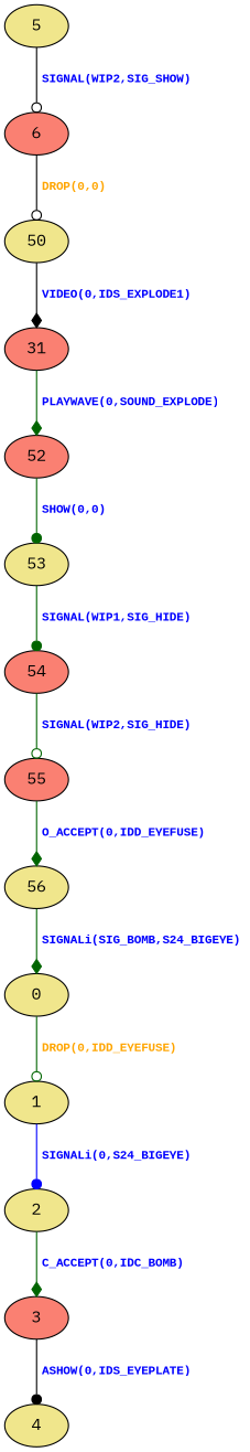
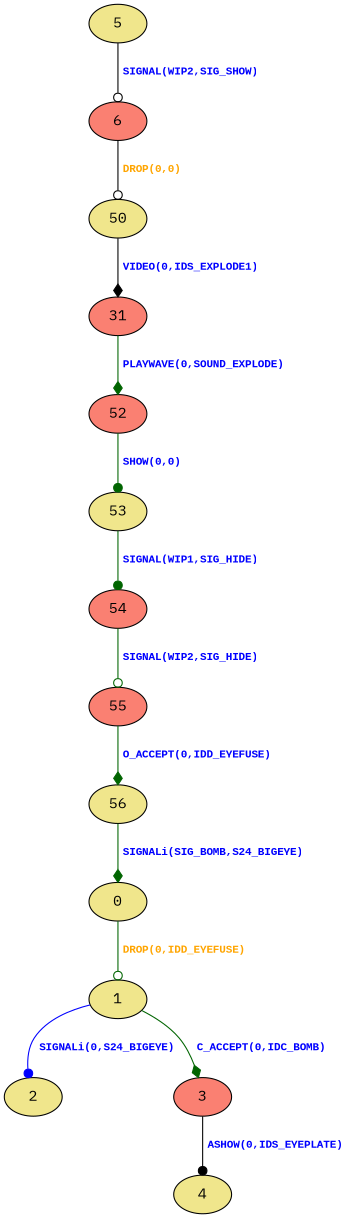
  digraph {
    fontname="IBM Plex Mono"
    node [fillcolor=khaki fontname="IBM Plex Mono" shape=oval style=filled]
    edge [arrowhead=diamond color=darkgreen fontcolor=blue fontname="IBM Plex Mono"]
    0
    1
    2
    3 [fillcolor=salmon]
    4
    6 [fillcolor=salmon]
    5
    50
    n9 [fillcolor=salmon label=31]
    52 [fillcolor=salmon]
    53
    54 [fillcolor=salmon]
    55 [fillcolor=salmon]
    56
    0 -> 1 [arrowhead=odot fontcolor=orange label=< <table border="0"><tr><td><font face="Courier New" point-size="10"><b>DROP(0,IDD_EYEFUSE)<br align="left"/></b></font></td></tr> </table>>]
    1 -> 2 [arrowhead=dot color=blue label=< <table border="0"><tr><td><font face="Courier New" point-size="10"><b>SIGNALi(0,S24_BIGEYE)<br align="left"/></b></font></td></tr> </table>>]
-   2 -> 3 [label=< <table border="0"><tr><td><font face="Courier New" point-size="10"><b>C_ACCEPT(0,IDC_BOMB)<br align="left"/></b></font></td></tr> </table>>]
+   1 -> 3 [label=< <table border="0"><tr><td><font face="Courier New" point-size="10"><b>C_ACCEPT(0,IDC_BOMB)<br align="left"/></b></font></td></tr> </table>>]
    3 -> 4 [arrowhead=dot color=black label=< <table border="0"><tr><td><font face="Courier New" point-size="10"><b>ASHOW(0,IDS_EYEPLATE)<br align="left"/></b></font></td></tr> </table>>]
    6 -> 50 [arrowhead=odot color=black fontcolor=orange label=< <table border="0"><tr><td><font face="Courier New" point-size="10"><b>DROP(0,0)<br align="left"/></b></font></td></tr> </table>>]
    5 -> 6 [arrowhead=odot color=black label=< <table border="0"><tr><td><font face="Courier New" point-size="10"><b>SIGNAL(WIP2,SIG_SHOW)<br align="left"/></b></font></td></tr> </table>>]
    50 -> n9 [color=black label=< <table border="0"><tr><td><font face="Courier New" point-size="10"><b>VIDEO(0,IDS_EXPLODE1)<br align="left"/></b></font></td></tr> </table>>]
    n9 -> 52 [label=< <table border="0"><tr><td><font face="Courier New" point-size="10"><b>PLAYWAVE(0,SOUND_EXPLODE)<br align="left"/></b></font></td></tr> </table>>]
    52 -> 53 [arrowhead=dot label=< <table border="0"><tr><td><font face="Courier New" point-size="10"><b>SHOW(0,0)<br align="left"/></b></font></td></tr> </table>>]
    53 -> 54 [arrowhead=dot label=< <table border="0"><tr><td><font face="Courier New" point-size="10"><b>SIGNAL(WIP1,SIG_HIDE)<br align="left"/></b></font></td></tr> </table>>]
    54 -> 55 [arrowhead=odot label=< <table border="0"><tr><td><font face="Courier New" point-size="10"><b>SIGNAL(WIP2,SIG_HIDE)<br align="left"/></b></font></td></tr> </table>>]
    55 -> 56 [label=< <table border="0"><tr><td><font face="Courier New" point-size="10"><b>O_ACCEPT(0,IDD_EYEFUSE)<br align="left"/></b></font></td></tr> </table>>]
    56 -> 0 [label=< <table border="0"><tr><td><font face="Courier New" point-size="10"><b>SIGNALi(SIG_BOMB,S24_BIGEYE)<br align="left"/></b></font></td></tr> </table>>]
  }
